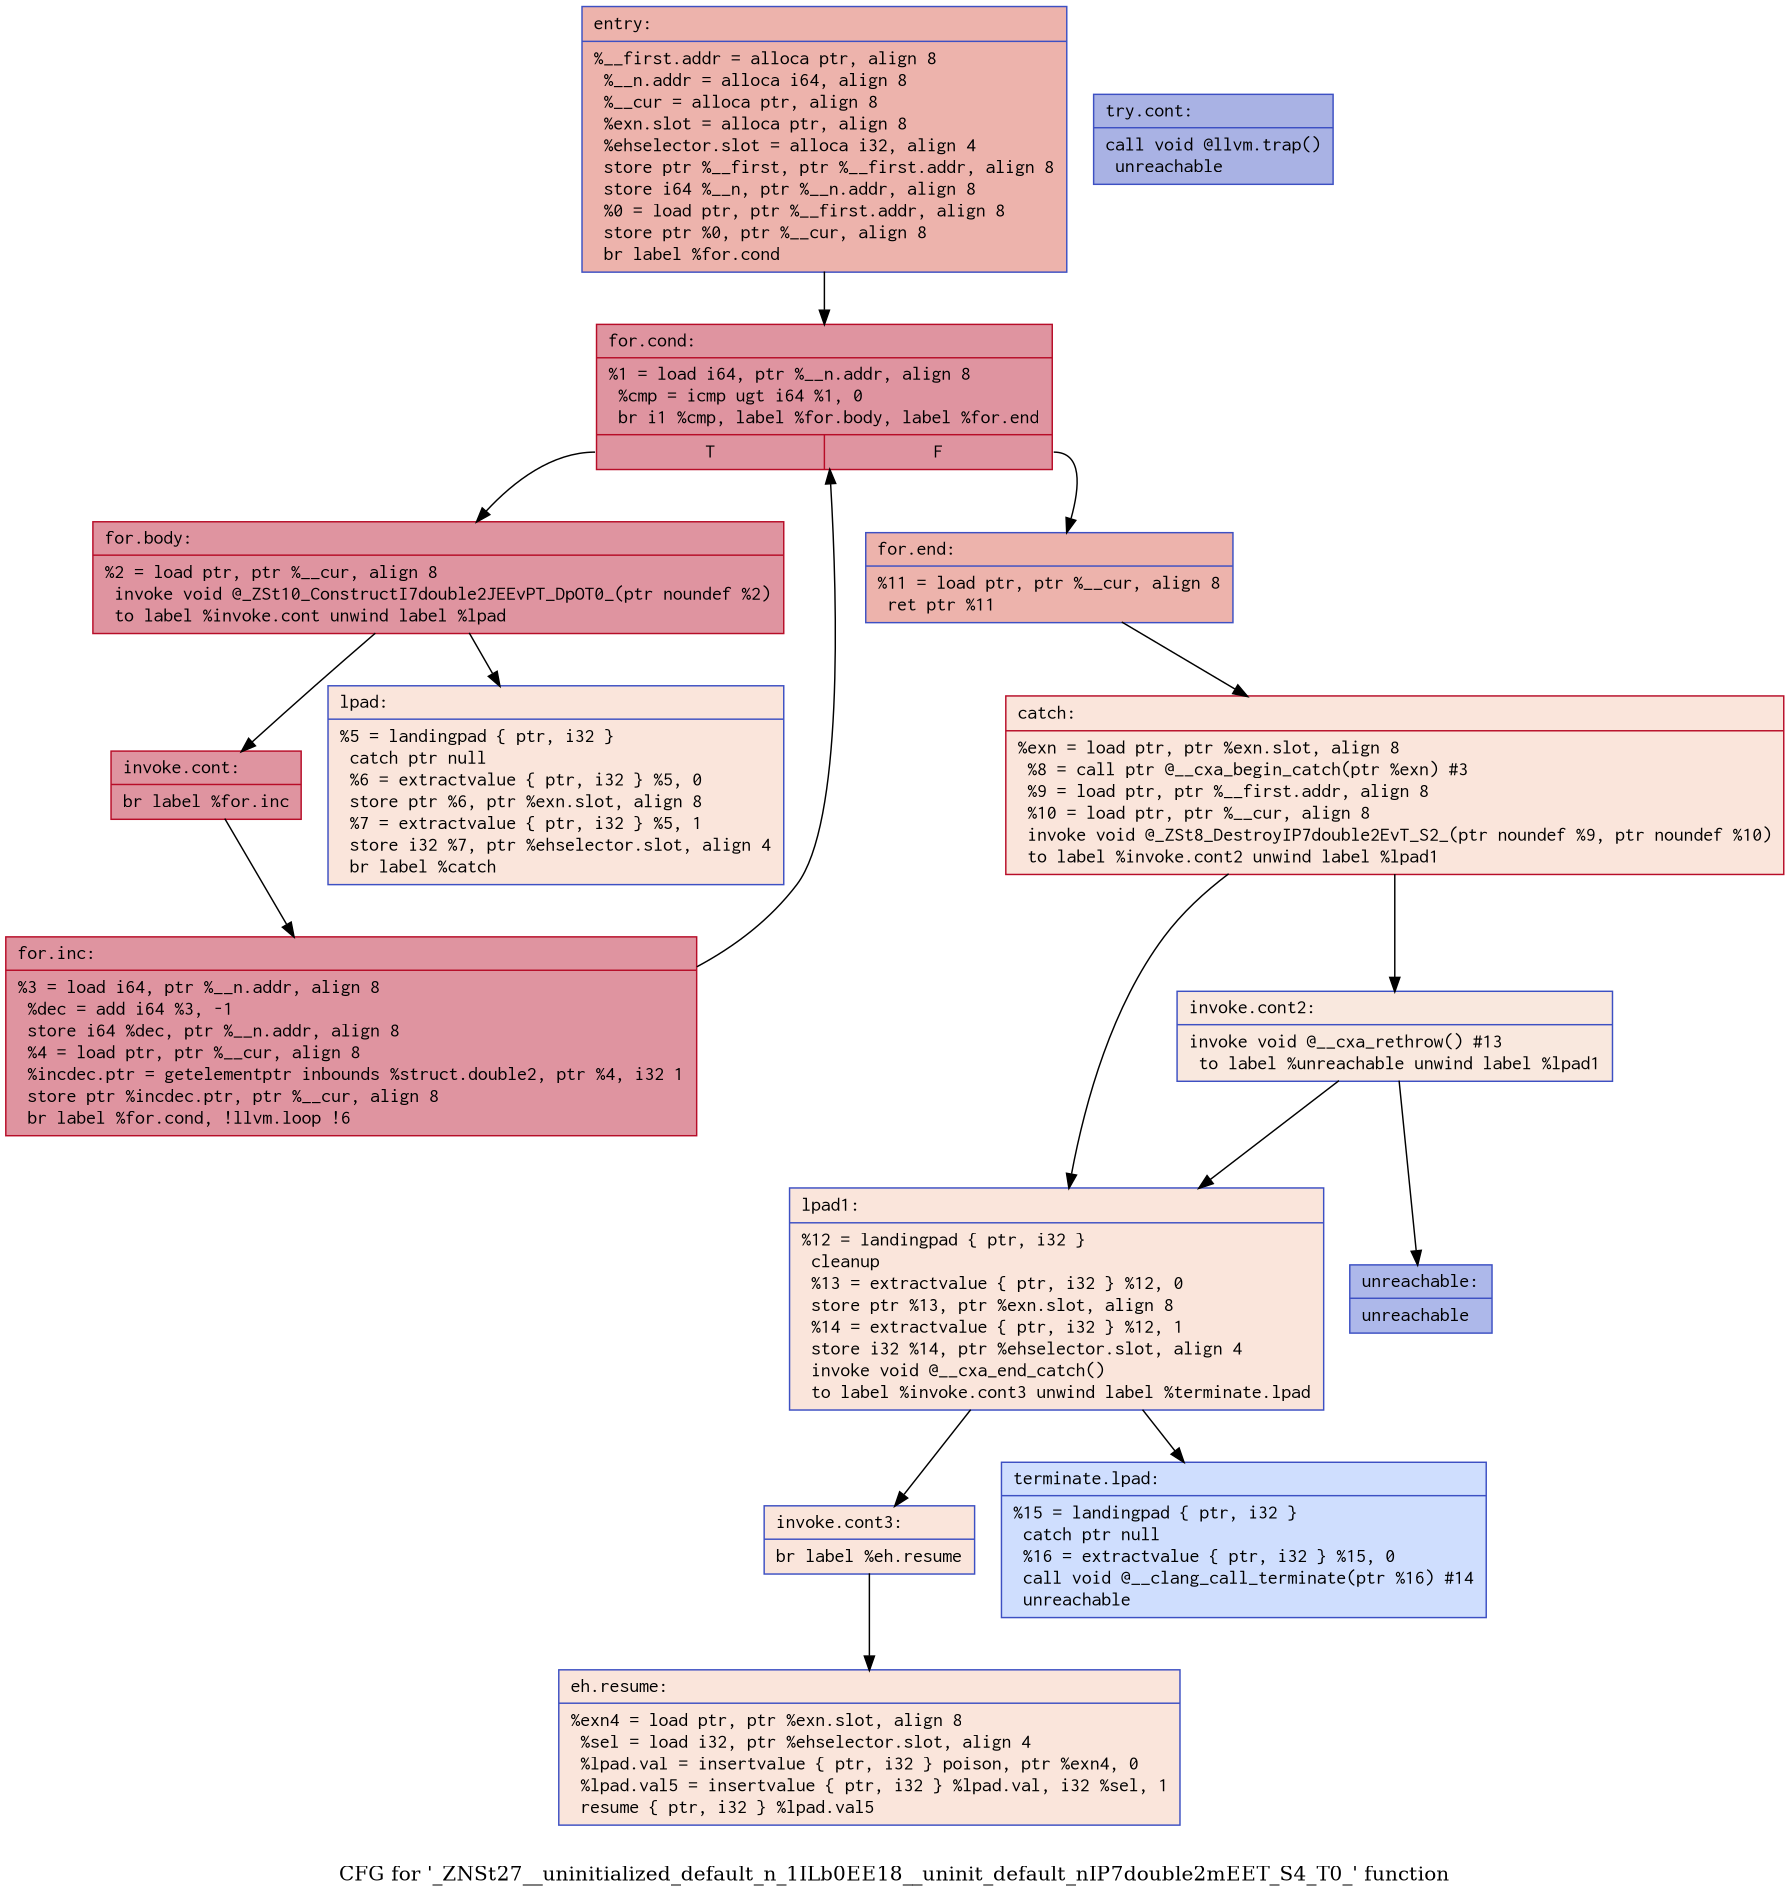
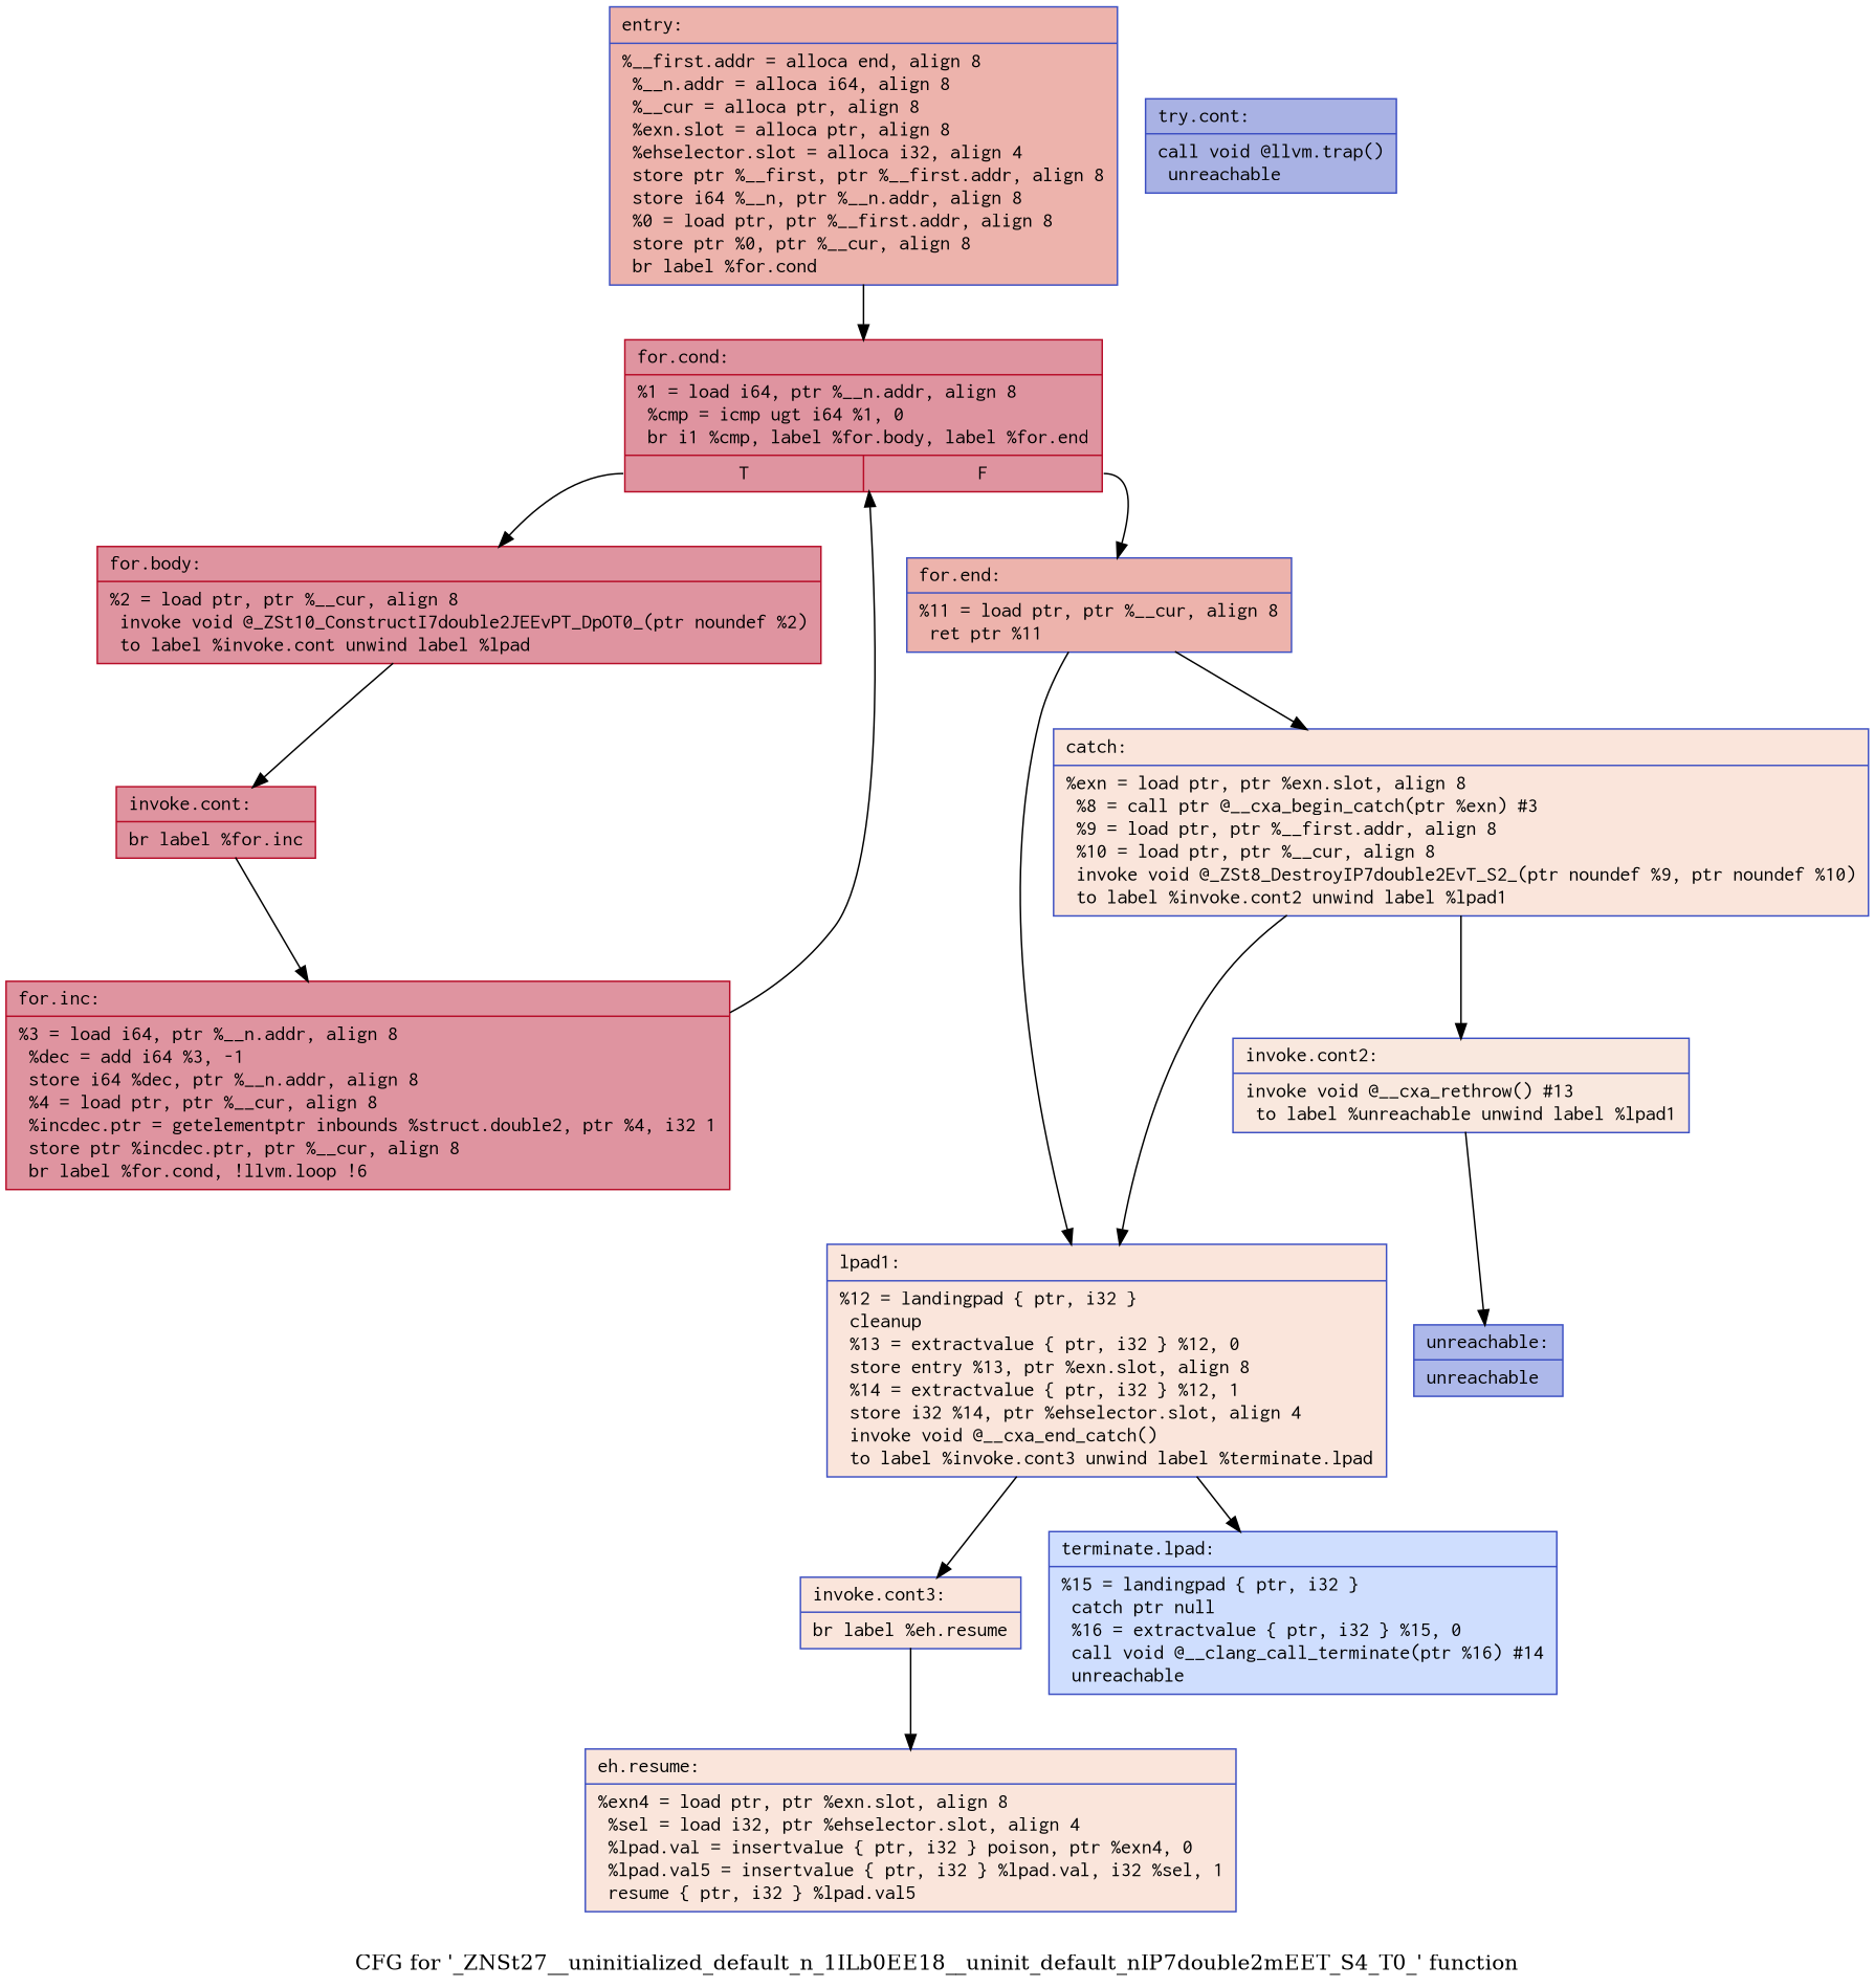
  digraph {
    label="CFG for '_ZNSt27__uninitialized_default_n_1ILb0EE18__uninit_default_nIP7double2mEET_S4_T0_' function"
    node [color="#3d50c3ff" fillcolor="#f4c5ad70" fontname=Courier shape=record style=filled]
-   n1 [fillcolor="#d6524470" label="{entry:\l|  %__first.addr = alloca ptr, align 8\l  %__n.addr = alloca i64, align 8\l  %__cur = alloca ptr, align 8\l  %exn.slot = alloca ptr, align 8\l  %ehselector.slot = alloca i32, align 4\l  store ptr %__first, ptr %__first.addr, align 8\l  store i64 %__n, ptr %__n.addr, align 8\l  %0 = load ptr, ptr %__first.addr, align 8\l  store ptr %0, ptr %__cur, align 8\l  br label %for.cond\l}"]
+   n1 [fillcolor="#d6524470" label="{entry:\l|  %__first.addr = alloca end, align 8\l  %__n.addr = alloca i64, align 8\l  %__cur = alloca ptr, align 8\l  %exn.slot = alloca ptr, align 8\l  %ehselector.slot = alloca i32, align 4\l  store ptr %__first, ptr %__first.addr, align 8\l  store i64 %__n, ptr %__n.addr, align 8\l  %0 = load ptr, ptr %__first.addr, align 8\l  store ptr %0, ptr %__cur, align 8\l  br label %for.cond\l}"]
    n2 [color="#b70d28ff" fillcolor="#b70d2870" label="{for.cond:\l|  %1 = load i64, ptr %__n.addr, align 8\l  %cmp = icmp ugt i64 %1, 0\l  br i1 %cmp, label %for.body, label %for.end\l|{<s0>T|<s1>F}}"]
    n3 [color="#b70d28ff" fillcolor="#b70d2870" label="{for.body:\l|  %2 = load ptr, ptr %__cur, align 8\l  invoke void @_ZSt10_ConstructI7double2JEEvPT_DpOT0_(ptr noundef %2)\l          to label %invoke.cont unwind label %lpad\l}"]
    n4 [fillcolor="#d6524470" label="{for.end:\l|  %11 = load ptr, ptr %__cur, align 8\l  ret ptr %11\l}"]
    n5 [color="#b70d28ff" fillcolor="#b70d2870" label="{invoke.cont:\l|  br label %for.inc\l}"]
-   n6 [label="{lpad:\l|  %5 = landingpad \{ ptr, i32 \}\l          catch ptr null\l  %6 = extractvalue \{ ptr, i32 \} %5, 0\l  store ptr %6, ptr %exn.slot, align 8\l  %7 = extractvalue \{ ptr, i32 \} %5, 1\l  store i32 %7, ptr %ehselector.slot, align 4\l  br label %catch\l}"]
-   n7 [color="#b70d28ff" label="{catch:\l|  %exn = load ptr, ptr %exn.slot, align 8\l  %8 = call ptr @__cxa_begin_catch(ptr %exn) #3\l  %9 = load ptr, ptr %__first.addr, align 8\l  %10 = load ptr, ptr %__cur, align 8\l  invoke void @_ZSt8_DestroyIP7double2EvT_S2_(ptr noundef %9, ptr noundef %10)\l          to label %invoke.cont2 unwind label %lpad1\l}"]
+   n7 [label="{catch:\l|  %exn = load ptr, ptr %exn.slot, align 8\l  %8 = call ptr @__cxa_begin_catch(ptr %exn) #3\l  %9 = load ptr, ptr %__first.addr, align 8\l  %10 = load ptr, ptr %__cur, align 8\l  invoke void @_ZSt8_DestroyIP7double2EvT_S2_(ptr noundef %9, ptr noundef %10)\l          to label %invoke.cont2 unwind label %lpad1\l}"]
    n8 [color="#b70d28ff" fillcolor="#b70d2870" label="{for.inc:\l|  %3 = load i64, ptr %__n.addr, align 8\l  %dec = add i64 %3, -1\l  store i64 %dec, ptr %__n.addr, align 8\l  %4 = load ptr, ptr %__cur, align 8\l  %incdec.ptr = getelementptr inbounds %struct.double2, ptr %4, i32 1\l  store ptr %incdec.ptr, ptr %__cur, align 8\l  br label %for.cond, !llvm.loop !6\l}"]
    n9 [fillcolor="#f2cab570" label="{invoke.cont2:\l|  invoke void @__cxa_rethrow() #13\l          to label %unreachable unwind label %lpad1\l}"]
-   n10 [label="{lpad1:\l|  %12 = landingpad \{ ptr, i32 \}\l          cleanup\l  %13 = extractvalue \{ ptr, i32 \} %12, 0\l  store ptr %13, ptr %exn.slot, align 8\l  %14 = extractvalue \{ ptr, i32 \} %12, 1\l  store i32 %14, ptr %ehselector.slot, align 4\l  invoke void @__cxa_end_catch()\l          to label %invoke.cont3 unwind label %terminate.lpad\l}"]
+   n10 [label="{lpad1:\l|  %12 = landingpad \{ ptr, i32 \}\l          cleanup\l  %13 = extractvalue \{ ptr, i32 \} %12, 0\l  store entry %13, ptr %exn.slot, align 8\l  %14 = extractvalue \{ ptr, i32 \} %12, 1\l  store i32 %14, ptr %ehselector.slot, align 4\l  invoke void @__cxa_end_catch()\l          to label %invoke.cont3 unwind label %terminate.lpad\l}"]
    n11 [fillcolor="#465ecf70" label="{unreachable:\l|  unreachable\l}"]
    n12 [label="{invoke.cont3:\l|  br label %eh.resume\l}"]
    n13 [fillcolor="#93b5fe70" label="{terminate.lpad:\l|  %15 = landingpad \{ ptr, i32 \}\l          catch ptr null\l  %16 = extractvalue \{ ptr, i32 \} %15, 0\l  call void @__clang_call_terminate(ptr %16) #14\l  unreachable\l}"]
    n14 [label="{eh.resume:\l|  %exn4 = load ptr, ptr %exn.slot, align 8\l  %sel = load i32, ptr %ehselector.slot, align 4\l  %lpad.val = insertvalue \{ ptr, i32 \} poison, ptr %exn4, 0\l  %lpad.val5 = insertvalue \{ ptr, i32 \} %lpad.val, i32 %sel, 1\l  resume \{ ptr, i32 \} %lpad.val5\l}"]
    n15 [fillcolor="#3d50c370" label="{try.cont:\l|  call void @llvm.trap()\l  unreachable\l}"]
    n1 -> n2
    n2 -> n3 [tailport=s0]
    n2 -> n4 [tailport=s1]
    n3 -> n5
-   n3 -> n6
    n4 -> n7
    n5 -> n8
    n7 -> n9
    n7 -> n10
    n8 -> n2
-   n9 -> n10
+   n4 -> n10
    n9 -> n11
    n10 -> n12
    n10 -> n13
    n12 -> n14
  }
